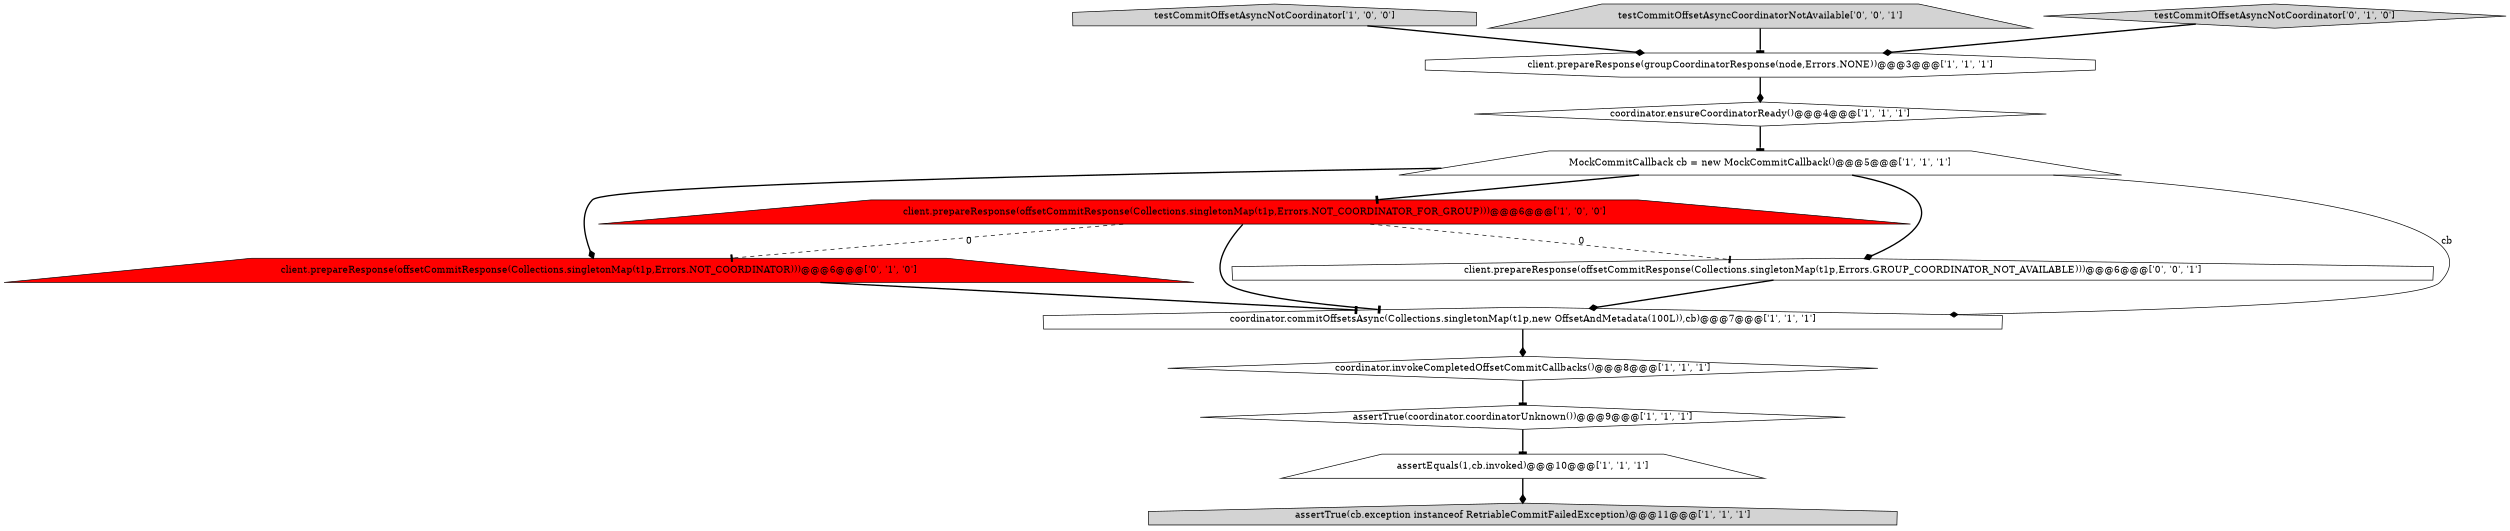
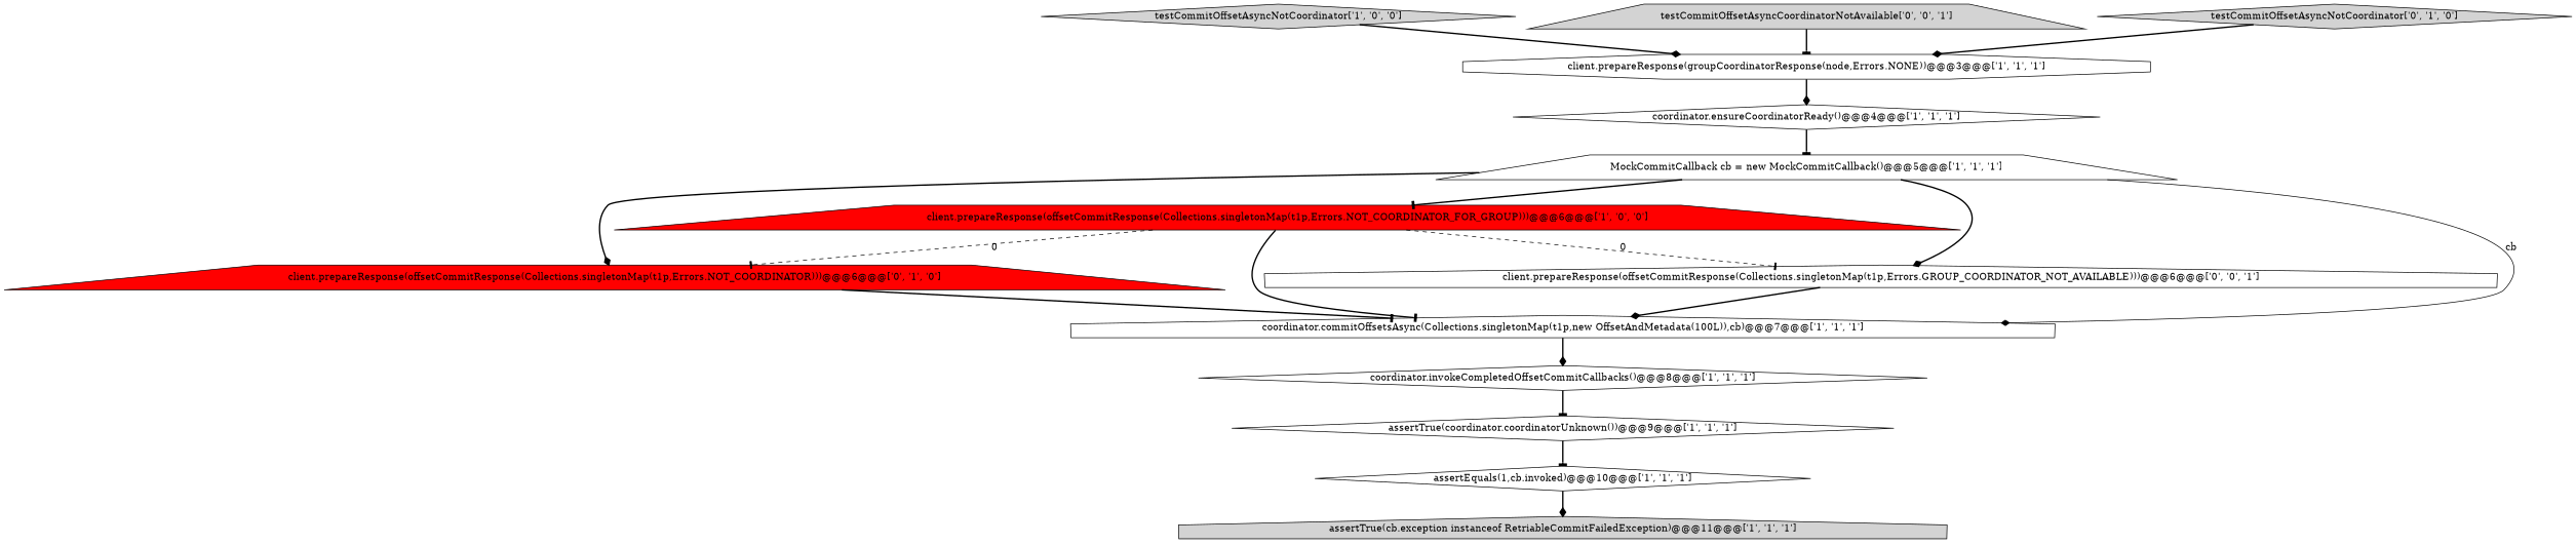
  digraph {
    node [fillcolor=white shape=trapezium style=filled]
    edge [arrowhead=tee style=bold]
    n1 [label="coordinator.invokeCompletedOffsetCommitCallbacks()@@@8@@@['1', '1', '1']" shape=diamond]
    n2 [label="assertTrue(coordinator.coordinatorUnknown())@@@9@@@['1', '1', '1']" shape=diamond]
-   n3 [label="assertEquals(1,cb.invoked)@@@10@@@['1', '1', '1']"]
+   n3 [label="assertEquals(1,cb.invoked)@@@10@@@['1', '1', '1']" shape=diamond]
    n4 [fillcolor=red label="client.prepareResponse(offsetCommitResponse(Collections.singletonMap(t1p,Errors.NOT_COORDINATOR)))@@@6@@@['0', '1', '0']"]
    n5 [label="coordinator.commitOffsetsAsync(Collections.singletonMap(t1p,new OffsetAndMetadata(100L)),cb)@@@7@@@['1', '1', '1']" shape=house]
    n6 [fillcolor=lightgray label="assertTrue(cb.exception instanceof RetriableCommitFailedException)@@@11@@@['1', '1', '1']" shape=house]
    n7 [label="client.prepareResponse(offsetCommitResponse(Collections.singletonMap(t1p,Errors.GROUP_COORDINATOR_NOT_AVAILABLE)))@@@6@@@['0', '0', '1']" shape=house]
    n8 [label="MockCommitCallback cb = new MockCommitCallback()@@@5@@@['1', '1', '1']"]
    n9 [fillcolor=red label="client.prepareResponse(offsetCommitResponse(Collections.singletonMap(t1p,Errors.NOT_COORDINATOR_FOR_GROUP)))@@@6@@@['1', '0', '0']"]
    n10 [label="client.prepareResponse(groupCoordinatorResponse(node,Errors.NONE))@@@3@@@['1', '1', '1']" shape=octagon]
    n11 [label="coordinator.ensureCoordinatorReady()@@@4@@@['1', '1', '1']" shape=diamond]
-   n12 [fillcolor=lightgray label="testCommitOffsetAsyncNotCoordinator['1', '0', '0']" shape=house]
+   n12 [fillcolor=lightgray label="testCommitOffsetAsyncNotCoordinator['1', '0', '0']" shape=diamond]
    n13 [fillcolor=lightgray label="testCommitOffsetAsyncCoordinatorNotAvailable['0', '0', '1']"]
    n14 [fillcolor=lightgray label="testCommitOffsetAsyncNotCoordinator['0', '1', '0']" shape=diamond]
    n1 -> n2
    n2 -> n3
    n3 -> n6 [arrowhead=diamond]
    n4 -> n5
    n5 -> n1 [arrowhead=diamond]
    n7 -> n5 [arrowhead=diamond]
    n8 -> n4 [arrowhead=diamond]
    n8 -> n5 [arrowhead=diamond label=cb style=solid]
    n8 -> n7 [arrowhead=diamond]
    n8 -> n9
    n9 -> n4 [label=0 style=dashed]
    n9 -> n5
    n9 -> n7 [label=0 style=dashed]
    n10 -> n11 [arrowhead=diamond]
    n11 -> n8
    n12 -> n10 [arrowhead=diamond]
    n13 -> n10
    n14 -> n10 [arrowhead=diamond]
  }
